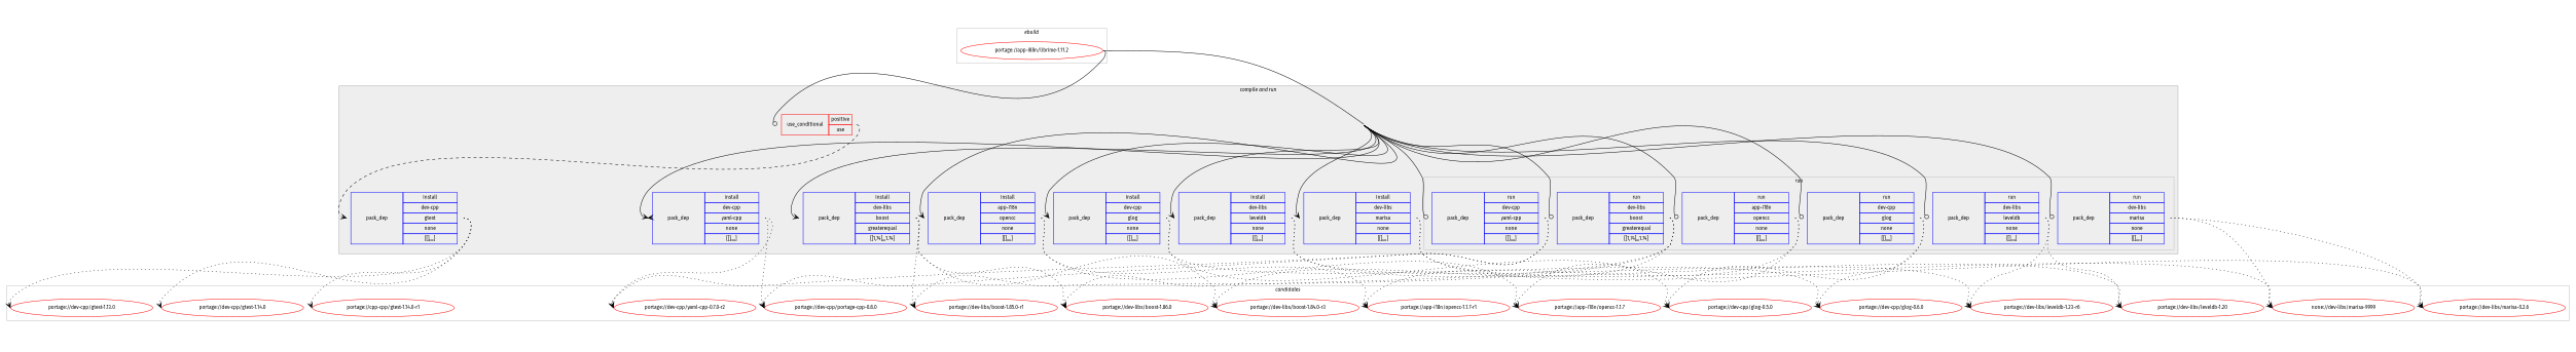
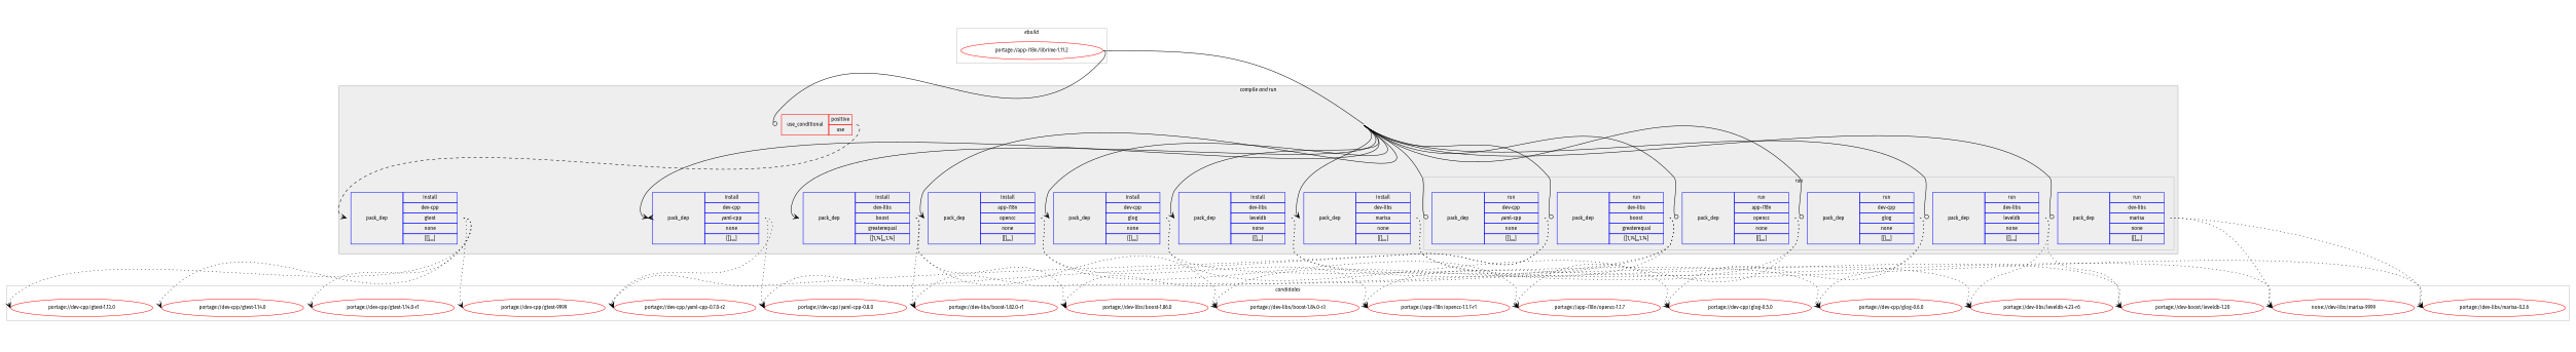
  digraph {
    compound=true
    concentrate=true
    fontname="Fira Sans"
    fontsize=10
    newrank=true
    rankdir=TB
    ranksep=1.5
    node [color=red fontname="Fira Sans" fontsize=10]
    edge [arrowhead=vee fontname="Fira Sans" headport=w style=dotted tailport=e weight=100]
-   n1 [label="portage://app-i88n/librime-1.11.2" width=4]
+   n1 [label="portage://app-i18n/librime-1.11.2" width=4]
    n2 [color=blue label=<<TABLE BORDER="0" CELLBORDER="1" CELLSPACING="0" CELLPADDING="4" WIDTH="220"><TR><TD ROWSPAN="6" CELLPADDING="30">pack_dep</TD></TR><TR><TD WIDTH="110">install</TD></TR><TR><TD>dev-cpp</TD></TR><TR><TD>gtest</TD></TR><TR><TD>none</TD></TR><TR><TD>[[],,,,]</TD></TR></TABLE>> shape=none]
    n3 [label=<<TABLE BORDER="0" CELLBORDER="1" CELLSPACING="0" CELLPADDING="4"><TR><TD ROWSPAN="3" CELLPADDING="10">use_conditional</TD></TR><TR><TD>positive</TD></TR><TR><TD>use</TD></TR></TABLE>> shape=none]
    n4 [color=blue label=<<TABLE BORDER="0" CELLBORDER="1" CELLSPACING="0" CELLPADDING="4" WIDTH="220"><TR><TD ROWSPAN="6" CELLPADDING="30">pack_dep</TD></TR><TR><TD WIDTH="110">install</TD></TR><TR><TD>app-i18n</TD></TR><TR><TD>opencc</TD></TR><TR><TD>none</TD></TR><TR><TD>[[],,,,]</TD></TR></TABLE>> shape=none]
    n5 [color=blue label=<<TABLE BORDER="0" CELLBORDER="1" CELLSPACING="0" CELLPADDING="4" WIDTH="220"><TR><TD ROWSPAN="6" CELLPADDING="30">pack_dep</TD></TR><TR><TD WIDTH="110">install</TD></TR><TR><TD>dev-cpp</TD></TR><TR><TD>glog</TD></TR><TR><TD>none</TD></TR><TR><TD>[[],,,,]</TD></TR></TABLE>> shape=none]
    n6 [color=blue label=<<TABLE BORDER="0" CELLBORDER="1" CELLSPACING="0" CELLPADDING="4" WIDTH="220"><TR><TD ROWSPAN="6" CELLPADDING="30">pack_dep</TD></TR><TR><TD WIDTH="110">install</TD></TR><TR><TD>dev-cpp</TD></TR><TR><TD>yaml-cpp</TD></TR><TR><TD>none</TD></TR><TR><TD>[[],,,,]</TD></TR></TABLE>> shape=none]
    n7 [color=blue label=<<TABLE BORDER="0" CELLBORDER="1" CELLSPACING="0" CELLPADDING="4" WIDTH="220"><TR><TD ROWSPAN="6" CELLPADDING="30">pack_dep</TD></TR><TR><TD WIDTH="110">install</TD></TR><TR><TD>dev-libs</TD></TR><TR><TD>boost</TD></TR><TR><TD>greaterequal</TD></TR><TR><TD>[[1,74],,,1.74]</TD></TR></TABLE>> shape=none]
    n8 [color=blue label=<<TABLE BORDER="0" CELLBORDER="1" CELLSPACING="0" CELLPADDING="4" WIDTH="220"><TR><TD ROWSPAN="6" CELLPADDING="30">pack_dep</TD></TR><TR><TD WIDTH="110">install</TD></TR><TR><TD>dev-libs</TD></TR><TR><TD>leveldb</TD></TR><TR><TD>none</TD></TR><TR><TD>[[],,,,]</TD></TR></TABLE>> shape=none]
    n9 [color=blue label=<<TABLE BORDER="0" CELLBORDER="1" CELLSPACING="0" CELLPADDING="4" WIDTH="220"><TR><TD ROWSPAN="6" CELLPADDING="30">pack_dep</TD></TR><TR><TD WIDTH="110">install</TD></TR><TR><TD>dev-libs</TD></TR><TR><TD>marisa</TD></TR><TR><TD>none</TD></TR><TR><TD>[[],,,,]</TD></TR></TABLE>> shape=none]
    n10 [color=blue label=<<TABLE BORDER="0" CELLBORDER="1" CELLSPACING="0" CELLPADDING="4" WIDTH="220"><TR><TD ROWSPAN="6" CELLPADDING="30">pack_dep</TD></TR><TR><TD WIDTH="110">run</TD></TR><TR><TD>app-i18n</TD></TR><TR><TD>opencc</TD></TR><TR><TD>none</TD></TR><TR><TD>[[],,,,]</TD></TR></TABLE>> shape=none]
    n11 [color=blue label=<<TABLE BORDER="0" CELLBORDER="1" CELLSPACING="0" CELLPADDING="4" WIDTH="220"><TR><TD ROWSPAN="6" CELLPADDING="30">pack_dep</TD></TR><TR><TD WIDTH="110">run</TD></TR><TR><TD>dev-cpp</TD></TR><TR><TD>glog</TD></TR><TR><TD>none</TD></TR><TR><TD>[[],,,,]</TD></TR></TABLE>> shape=none]
    n12 [color=blue label=<<TABLE BORDER="0" CELLBORDER="1" CELLSPACING="0" CELLPADDING="4" WIDTH="220"><TR><TD ROWSPAN="6" CELLPADDING="30">pack_dep</TD></TR><TR><TD WIDTH="110">run</TD></TR><TR><TD>dev-cpp</TD></TR><TR><TD>yaml-cpp</TD></TR><TR><TD>none</TD></TR><TR><TD>[[],,,,]</TD></TR></TABLE>> shape=none]
    n13 [color=blue label=<<TABLE BORDER="0" CELLBORDER="1" CELLSPACING="0" CELLPADDING="4" WIDTH="220"><TR><TD ROWSPAN="6" CELLPADDING="30">pack_dep</TD></TR><TR><TD WIDTH="110">run</TD></TR><TR><TD>dev-libs</TD></TR><TR><TD>boost</TD></TR><TR><TD>greaterequal</TD></TR><TR><TD>[[1,74],,,1.74]</TD></TR></TABLE>> shape=none]
    n14 [color=blue label=<<TABLE BORDER="0" CELLBORDER="1" CELLSPACING="0" CELLPADDING="4" WIDTH="220"><TR><TD ROWSPAN="6" CELLPADDING="30">pack_dep</TD></TR><TR><TD WIDTH="110">run</TD></TR><TR><TD>dev-libs</TD></TR><TR><TD>leveldb</TD></TR><TR><TD>none</TD></TR><TR><TD>[[],,,,]</TD></TR></TABLE>> shape=none]
    n15 [color=blue label=<<TABLE BORDER="0" CELLBORDER="1" CELLSPACING="0" CELLPADDING="4" WIDTH="220"><TR><TD ROWSPAN="6" CELLPADDING="30">pack_dep</TD></TR><TR><TD WIDTH="110">run</TD></TR><TR><TD>dev-libs</TD></TR><TR><TD>marisa</TD></TR><TR><TD>none</TD></TR><TR><TD>[[],,,,]</TD></TR></TABLE>> shape=none]
-   n17 [label="portage://cpp-cpp/gtest-1.14.0-r1" width=4]
+   n16 [label="portage://dev-cpp/gtest-9999" width=4]
+   n17 [label="portage://dev-cpp/gtest-1.14.0-r1" width=4]
    n18 [label="portage://dev-cpp/gtest-1.14.0" width=4]
    n19 [label="portage://dev-cpp/gtest-1.13.0" width=4]
    n20 [label="portage://app-i18n/opencc-1.1.7-r1" width=4]
    n21 [label="portage://app-i18n/opencc-1.1.7" width=4]
    n22 [label="portage://dev-cpp/glog-0.6.0" width=4]
    n23 [label="portage://dev-cpp/glog-0.5.0" width=4]
-   n24 [label="portage://dev-cpp/portage-cpp-0.8.0" width=4]
+   n24 [label="portage://dev-cpp/yaml-cpp-0.8.0" width=4]
    n25 [label="portage://dev-cpp/yaml-cpp-0.7.0-r2" width=4]
    n26 [label="portage://dev-libs/boost-1.86.0" width=4]
-   n27 [label="portage://dev-libs/boost-1.85.0-r1" width=4]
+   n27 [label="portage://dev-libs/boost-1.82.0-r1" width=4]
    n28 [label="portage://dev-libs/boost-1.84.0-r3" width=4]
-   n29 [label="portage://dev-libs/leveldb-1.23-r6" width=4]
-   n30 [label="portage://dev-libs/leveldb-1.20" width=4]
+   n29 [label="portage://dev-libs/leveldb-4.23-r6" width=4]
+   n30 [label="portage://dev-boost/leveldb-1.20" width=4]
    n31 [label="none://dev-libs/marisa-9999" width=4]
    n32 [label="portage://dev-libs/marisa-0.2.6" width=4]
    subgraph cluster_1 {
      color=gray
      label=<<i>ebuild</i>>
      n1
    }
    subgraph cluster_2 {
      color=gray
      label=<<i>dependencies</i>>
      subgraph cluster_3 {
        color=gray
        fillcolor="#eeeeee"
        label=<<i>compile</i>>
        style=filled
        subgraph sub_4 {
          color=gray
          fillcolor="#eeeeee"
          label=<<i>compile</i>>
          style=filled
          n3
          subgraph sub_5 {
            color=gray
            fillcolor="#eeeeee"
            label=<<i>compile</i>>
            style=filled
            n2
          }
        }
        subgraph sub_6 {
          color=gray
          fillcolor="#eeeeee"
          label=<<i>compile</i>>
          style=filled
          n4
        }
        subgraph sub_7 {
          color=gray
          fillcolor="#eeeeee"
          label=<<i>compile</i>>
          style=filled
          n5
        }
        subgraph sub_8 {
          color=gray
          fillcolor="#eeeeee"
          label=<<i>compile</i>>
          style=filled
          n6
        }
        subgraph sub_9 {
          color=gray
          fillcolor="#eeeeee"
          label=<<i>compile</i>>
          style=filled
          n7
        }
        subgraph sub_10 {
          color=gray
          fillcolor="#eeeeee"
          label=<<i>compile</i>>
          style=filled
          n8
        }
        subgraph sub_11 {
          color=gray
          fillcolor="#eeeeee"
          label=<<i>compile</i>>
          style=filled
          n9
        }
      }
      subgraph cluster_12 {
        color=gray
        fillcolor="#eeeeee"
        label=<<i>compile and run</i>>
        style=filled
      }
      subgraph cluster_13 {
        color=gray
        fillcolor="#eeeeee"
        label=<<i>run</i>>
        style=filled
        subgraph sub_14 {
          color=gray
          fillcolor="#eeeeee"
          label=<<i>run</i>>
          style=filled
          n10
        }
        subgraph sub_15 {
          color=gray
          fillcolor="#eeeeee"
          label=<<i>run</i>>
          style=filled
          n11
        }
        subgraph sub_16 {
          color=gray
          fillcolor="#eeeeee"
          label=<<i>run</i>>
          style=filled
          n12
        }
        subgraph sub_17 {
          color=gray
          fillcolor="#eeeeee"
          label=<<i>run</i>>
          style=filled
          n13
        }
        subgraph sub_18 {
          color=gray
          fillcolor="#eeeeee"
          label=<<i>run</i>>
          style=filled
          n14
        }
        subgraph sub_19 {
          color=gray
          fillcolor="#eeeeee"
          label=<<i>run</i>>
          style=filled
          n15
        }
      }
    }
    subgraph cluster_20 {
      color=gray
      label=<<i>candidates</i>>
      rank=same
      subgraph sub_21 {
        color=black
        label=<<i>candidates</i>>
        nodesep=1
        rank=same
+       n16
        n17
        n18
        n19
      }
      subgraph sub_22 {
        color=black
        label=<<i>candidates</i>>
        nodesep=1
        rank=same
        n20
        n21
      }
      subgraph sub_23 {
        color=black
        label=<<i>candidates</i>>
        nodesep=1
        rank=same
        n22
        n23
      }
      subgraph sub_24 {
        color=black
        label=<<i>candidates</i>>
        nodesep=1
        rank=same
        n24
        n25
      }
      subgraph sub_25 {
        color=black
        label=<<i>candidates</i>>
        nodesep=1
        rank=same
        n26
        n27
        n28
      }
      subgraph sub_26 {
        color=black
        label=<<i>candidates</i>>
        nodesep=1
        rank=same
        n29
        n30
      }
      subgraph sub_27 {
        color=black
        label=<<i>candidates</i>>
        nodesep=1
        rank=same
        n31
        n32
      }
      subgraph sub_28 {
        color=black
        label=<<i>candidates</i>>
        nodesep=1
        rank=same
        n20
        n21
      }
      subgraph sub_29 {
        color=black
        label=<<i>candidates</i>>
        nodesep=1
        rank=same
        n22
        n23
      }
      subgraph sub_30 {
        color=black
        label=<<i>candidates</i>>
        nodesep=1
        rank=same
        n29
        n30
      }
      subgraph sub_31 {
        color=black
        label=<<i>candidates</i>>
        nodesep=1
        rank=same
        n24
        n25
      }
      subgraph sub_32 {
        color=black
        label=<<i>candidates</i>>
        nodesep=1
        rank=same
        n26
        n27
        n28
      }
      subgraph sub_33 {
        color=black
        label=<<i>candidates</i>>
        nodesep=1
        rank=same
        n31
        n32
      }
    }
    n1 -> n3 [arrowhead=odot style=solid weight=20]
    n1 -> n4 [style=solid weight=20]
    n1 -> n5 [style=solid weight=20]
    n1 -> n6 [style=solid weight=20]
    n1 -> n7 [style=solid weight=20]
    n1 -> n8 [style=solid weight=20]
    n1 -> n9 [style=solid weight=20]
    n1 -> n10 [arrowhead=odot style=solid weight=20]
    n1 -> n11 [arrowhead=odot style=solid weight=20]
    n1 -> n12 [arrowhead=odot style=solid weight=20]
    n1 -> n13 [arrowhead=odot style=solid weight=20]
    n1 -> n14 [arrowhead=odot style=solid weight=20]
    n1 -> n15 [arrowhead=odot style=solid weight=20]
+   n2 -> n16
    n2 -> n17
    n2 -> n18
    n2 -> n19
    n3 -> n2 [style=dashed weight=20]
    n4 -> n20
    n4 -> n21
    n5 -> n22
    n5 -> n23
    n6 -> n24
    n6 -> n25
    n7 -> n26
    n7 -> n27
    n7 -> n28
    n8 -> n29
    n8 -> n30
    n9 -> n31
    n9 -> n32
    n10 -> n20
    n10 -> n21
    n11 -> n22
    n11 -> n23
    n12 -> n24
    n12 -> n25
    n13 -> n26
    n13 -> n27
    n13 -> n28
    n14 -> n29
    n14 -> n30
    n15 -> n31
    n15 -> n32
  }
